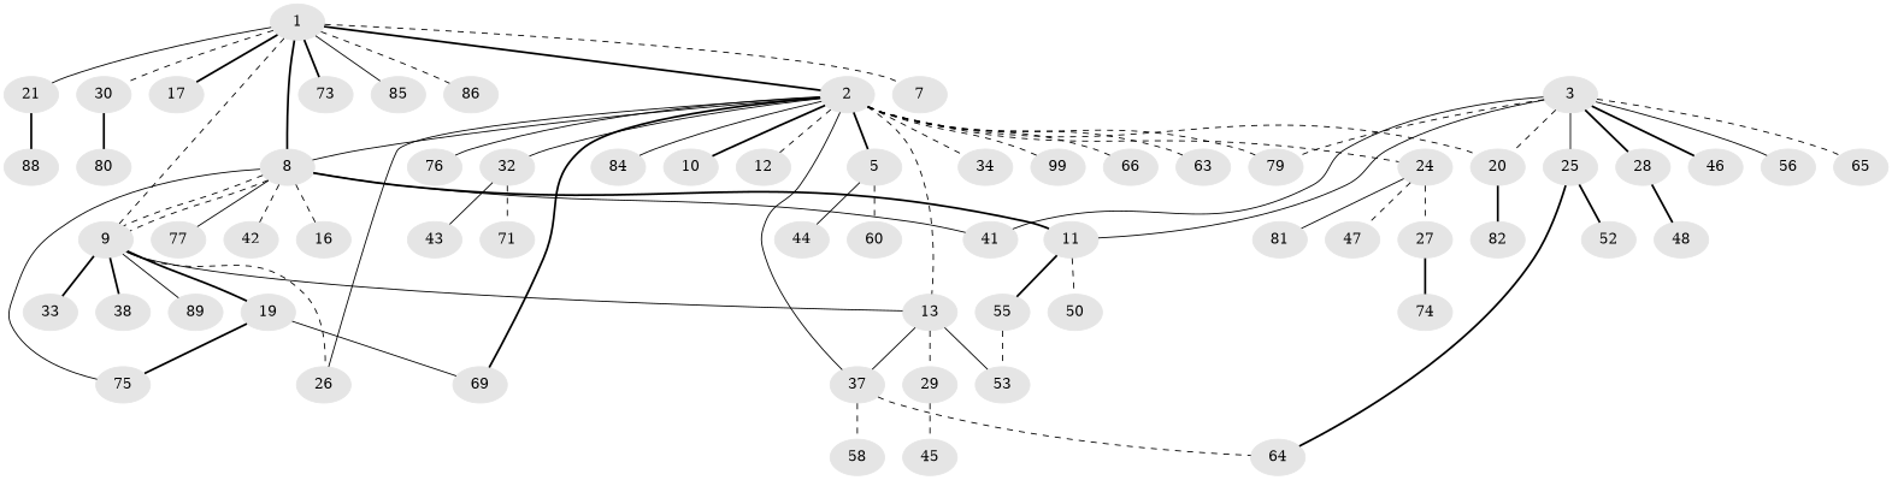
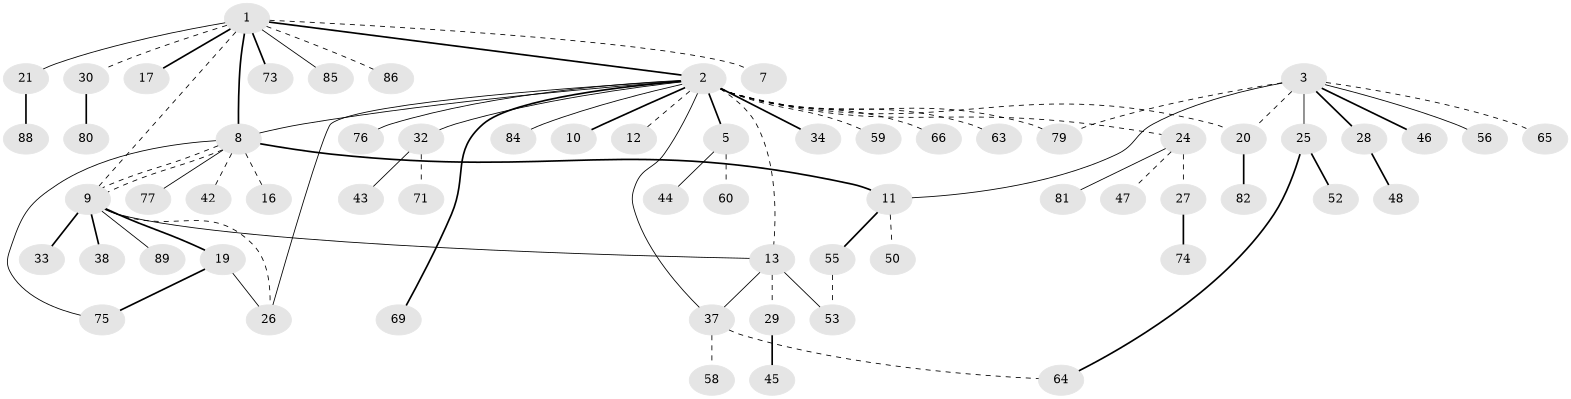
  graph {
    node [color=gray90 style=filled]
    edge [style=dashed]
    1 [super="+4"]
    2 [super="+6"]
    7
    8 [super="+18"]
    9 [super="+39"]
    17 [super="+62"]
    21 [super="+78"]
    30 [super="+67"]
    73
    85
    86
    5 [super="+14"]
    10
    12 [super="+31"]
    13 [super="+22"]
    20 [super="+51"]
    24 [super="+72"]
    26 [super="+66"]
    32 [super="+57"]
    34
    37 [super="+90"]
-   59 [label=99]
+   59
    n23 [label=66]
    63
    69
    76
    84
    79
    11 [super="+68"]
-   41
    16 [super="+83"]
    42
    75
    77
    19 [super="+54"]
    33 [super="+36"]
    38
    89
    88
    80
    3 [super="+35"]
    25 [super="+49"]
    28
    46
    56
    65
    44
    60
    29 [super="+40"]
    53
    82
    27
    47
    81
    43
    71
    64
    58
    50
    55
    52
    48
    45 [super="+87"]
    74
    1 -- 2 [style=bold]
    1 -- 7
    1 -- 8 [style=bold]
    1 -- 9
    1 -- 17 [style=bold]
    1 -- 21 [style=solid]
    1 -- 30
    1 -- 73 [style=bold]
    1 -- 85 [style=solid]
    1 -- 86
    2 -- 8 [style=solid]
    2 -- 5 [style=bold]
    2 -- 10 [style=bold]
    2 -- 12
    2 -- 13 [weight=2]
    2 -- 20
    2 -- 24
    2 -- 26 [style=solid]
    2 -- 32 [style=solid]
-   2 -- 34
+   2 -- 34 [style=bold]
    2 -- 37 [style=solid]
    2 -- 59
    2 -- n23
    2 -- 63
    2 -- 69 [style=bold]
    2 -- 76 [style=solid]
    2 -- 84 [style=solid]
    2 -- 79 [weight=2]
    8 -- 9
    8 -- 9
    8 -- 11 [style=bold]
-   8 -- 41 [style=solid]
    8 -- 16
    8 -- 42
    8 -- 75 [style=solid]
    8 -- 77 [style=solid]
    9 -- 13 [style=solid]
    9 -- 26
    9 -- 19 [style=bold]
    9 -- 33 [style=bold]
    9 -- 38 [style=bold]
    9 -- 89 [style=solid]
    21 -- 88 [style=bold]
    30 -- 80 [style=bold]
    5 -- 44 [style=solid]
    5 -- 60
    13 -- 37 [style=solid]
    13 -- 29
    13 -- 53 [style=solid]
    20 -- 82 [style=bold]
    24 -- 27
    24 -- 47
    24 -- 81 [style=solid]
    32 -- 43 [style=solid]
    32 -- 71
    37 -- 64
    37 -- 58
    11 -- 50
    11 -- 55 [style=bold]
-   19 -- 69 [style=solid]
+   19 -- 26 [style=solid]
    19 -- 75 [style=bold]
    3 -- 20
    3 -- 79
    3 -- 11 [style=solid]
-   3 -- 41 [style=solid]
    3 -- 25 [style=solid]
    3 -- 28 [style=bold]
    3 -- 46 [style=bold]
    3 -- 56 [style=solid]
    3 -- 65
    25 -- 64 [style=bold]
    25 -- 52 [style=bold]
    28 -- 48 [style=bold]
-   29 -- 45
+   29 -- 45 [style=bold]
    27 -- 74 [style=bold]
    55 -- 53
  }
